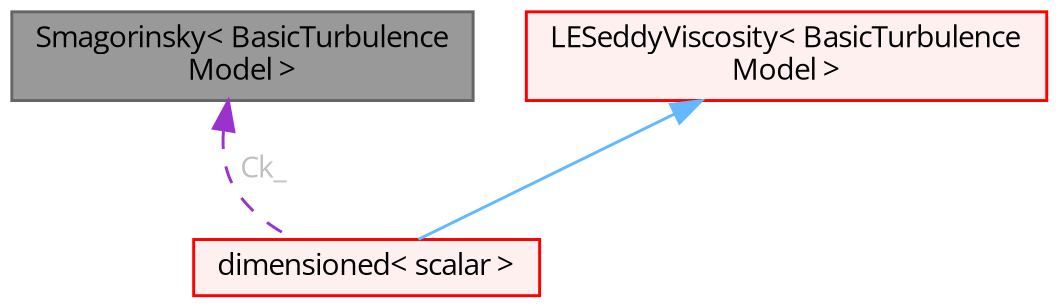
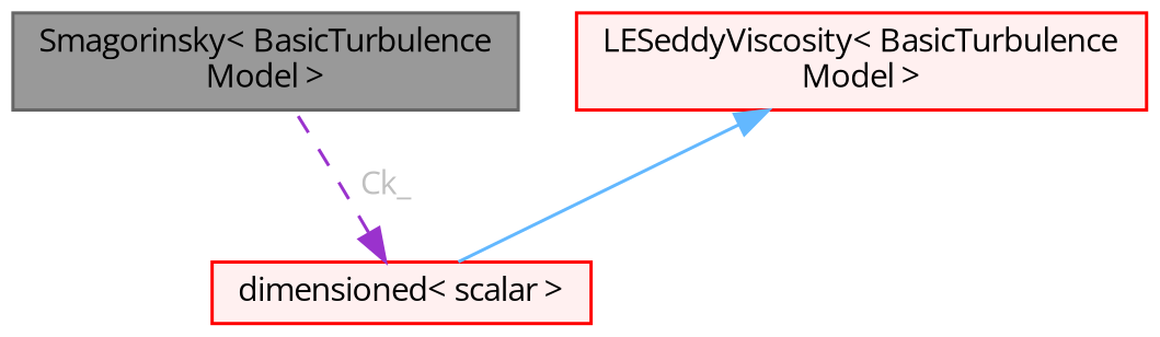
  digraph {
    fontname="Open Sans"
    node [color=red fillcolor="#FFF0F0" fontname="Open Sans" fontsize=10 shape=box style=filled]
    edge [dir=back fontname="Open Sans" fontsize=10 labelfontname=Helvetica labelfontsize=10]
    n1 [color=gray40 fillcolor=grey60 fontcolor=black height=0.2 label="Smagorinsky\< BasicTurbulence\lModel \>" width=0.4]
    n2 [height=0.2 label="LESeddyViscosity\< BasicTurbulence\lModel \>" width=0.4]
    n3 [height=0.2 label="dimensioned\< scalar \>" width=0.4]
    n2 -> n3 [color=steelblue1 style=solid]
-   n1 -> n3 [color=darkorchid3 fontcolor=grey label=" Ck_" style=dashed]
+   n3 -> n1 [color=darkorchid3 fontcolor=grey label=" Ck_" style=dashed]
  }
